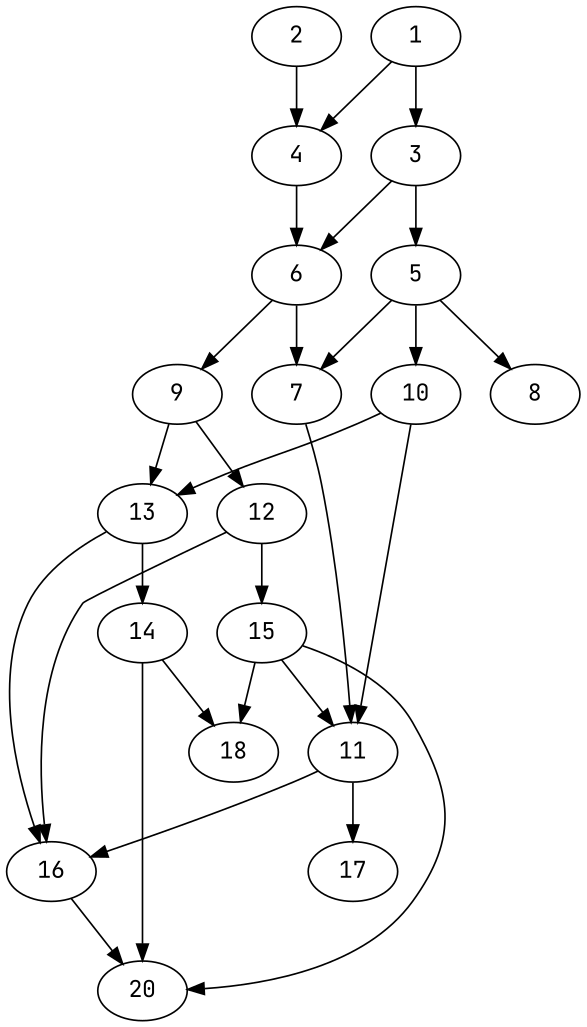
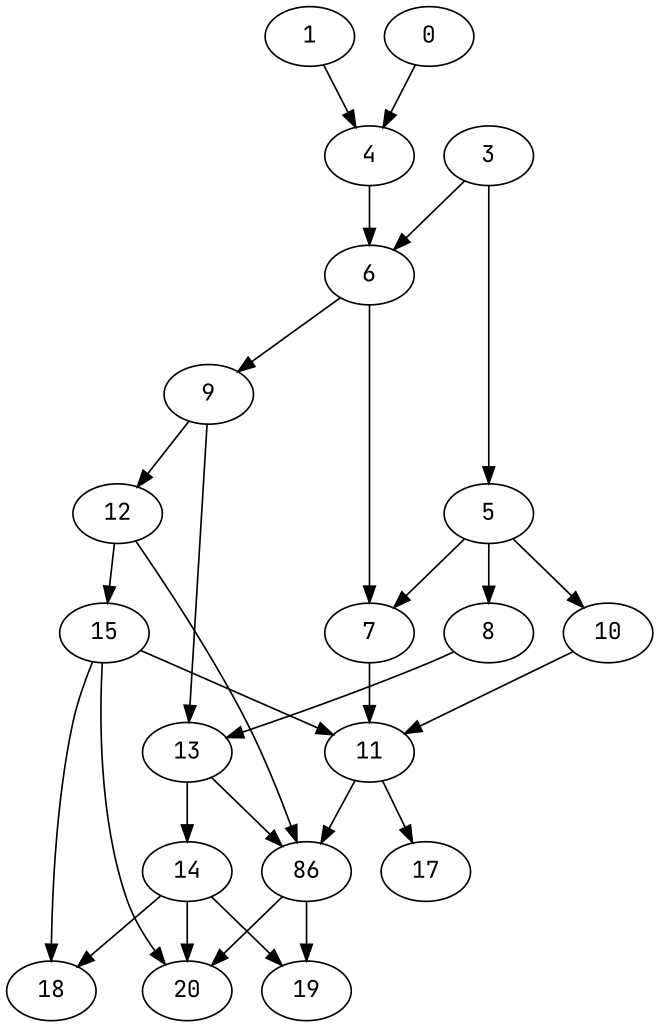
  digraph {
    fontname="JetBrains Mono"
    node [alpha=0.11 fontname="JetBrains Mono"]
    edge [fontname="JetBrains Mono"]
    1 [alpha=0.07 expect_size=25811968]
    3 [expect_size=7132160]
    4 [alpha=0.02 expect_size=52323328]
    5 [alpha=0.14 expect_size=17805312]
    6 [alpha=0.04 expect_size=29904896]
    7 [expect_size=39224320]
    8 [alpha=0.03 expect_size=33803264]
    10 [alpha=0.10 expect_size=50556928]
    9 [alpha=0.10 expect_size=7558144]
-   2 [alpha=0.06 expect_size=17422336]
+   2 [alpha=0.06 expect_size=17422336 label=0]
    11 [alpha=0.14 expect_size=28065792]
    13 [alpha=0.09 expect_size=11964416]
    12 [expect_size=45487104]
-   16 [alpha=0.08 expect_size=29903872]
+   16 [alpha=0.08 expect_size=29903872 label=86]
    17 [alpha=0.08 expect_size=40190976]
    14 [alpha=0.06 expect_size=37175296]
    15 [alpha=0.18 expect_size=43049984]
    18 [alpha=0.01 expect_size=18902016]
    20 [alpha=0.16 expect_size=49589248]
-   1 -> 3
+   19 [alpha=0.02 expect_size=25893888]
    1 -> 4
    3 -> 5
    3 -> 6
    4 -> 6
    5 -> 7
    5 -> 8
    5 -> 10
    6 -> 7
    6 -> 9
    7 -> 11
-   10 -> 13
+   8 -> 13
    10 -> 11
    9 -> 13
    9 -> 12
    2 -> 4
    11 -> 16
    11 -> 17
    13 -> 16
    13 -> 14
    12 -> 16
    12 -> 15
    16 -> 20
+   16 -> 19
    14 -> 18
    14 -> 20
+   14 -> 19
    15 -> 11
    15 -> 18
    15 -> 20
  }
